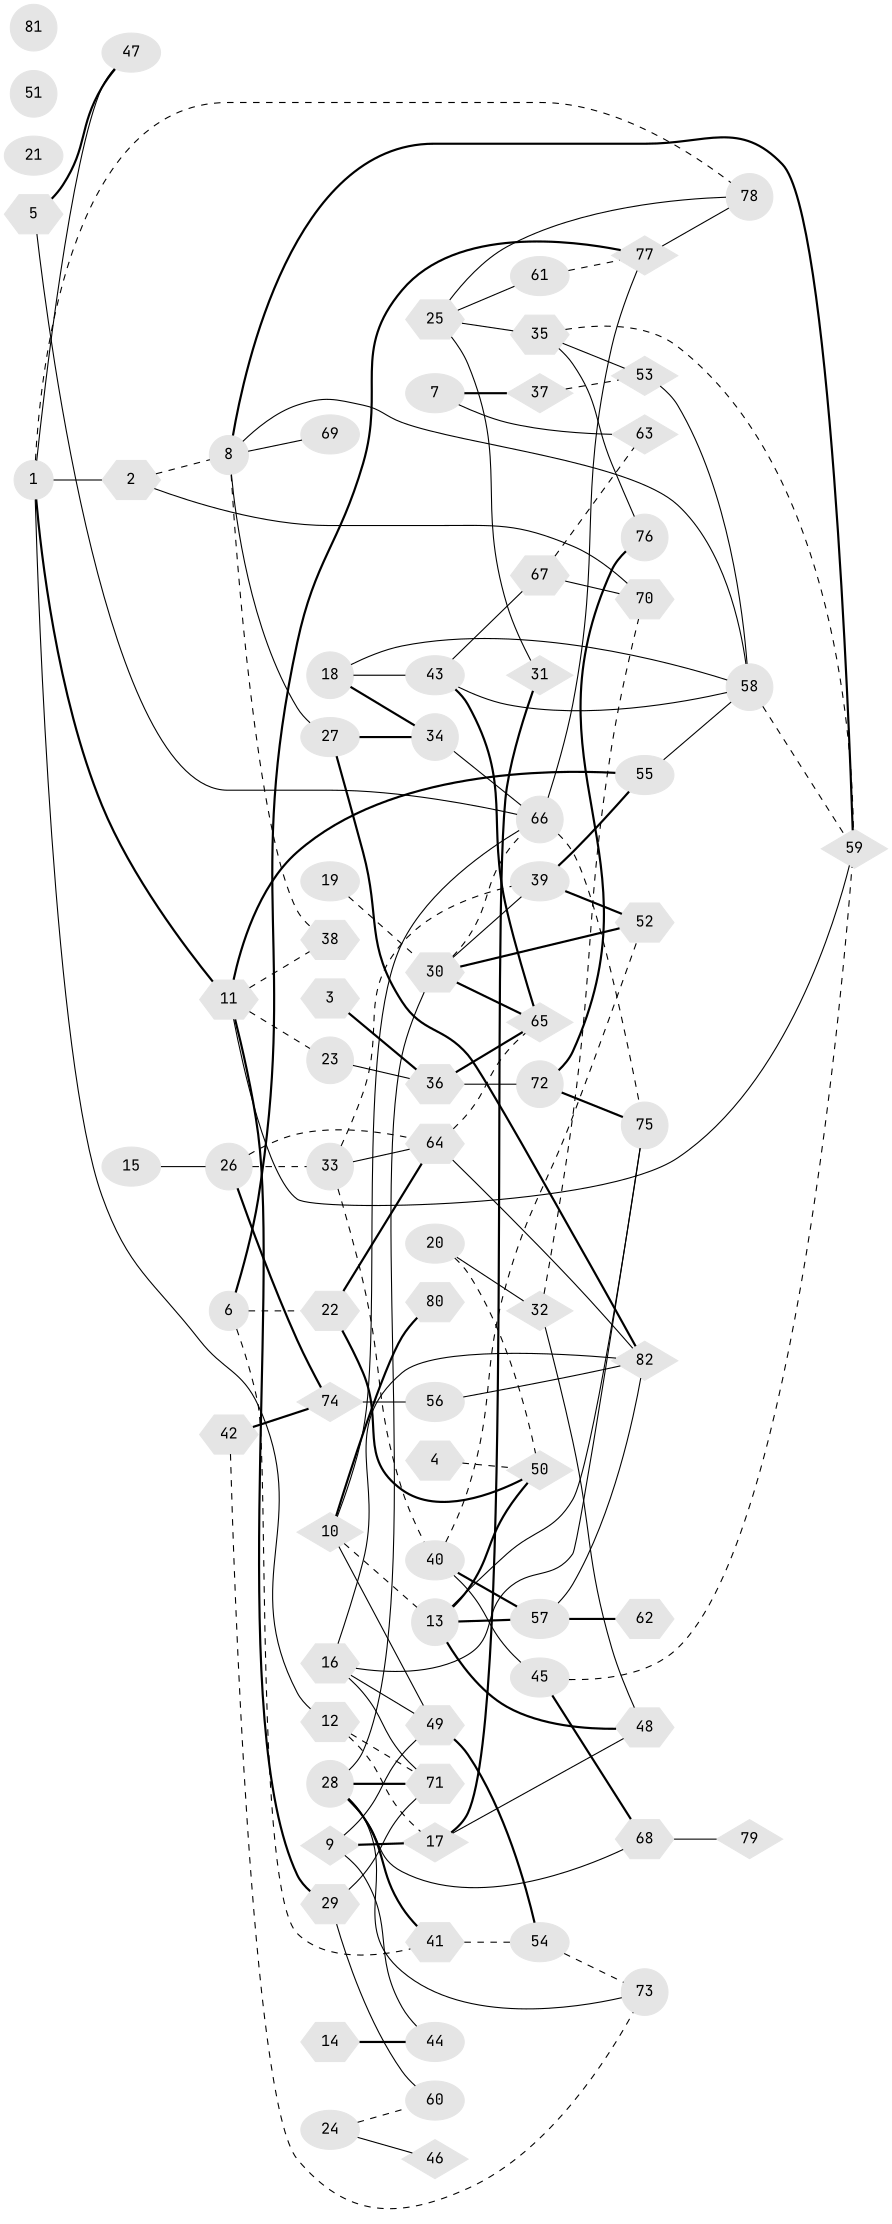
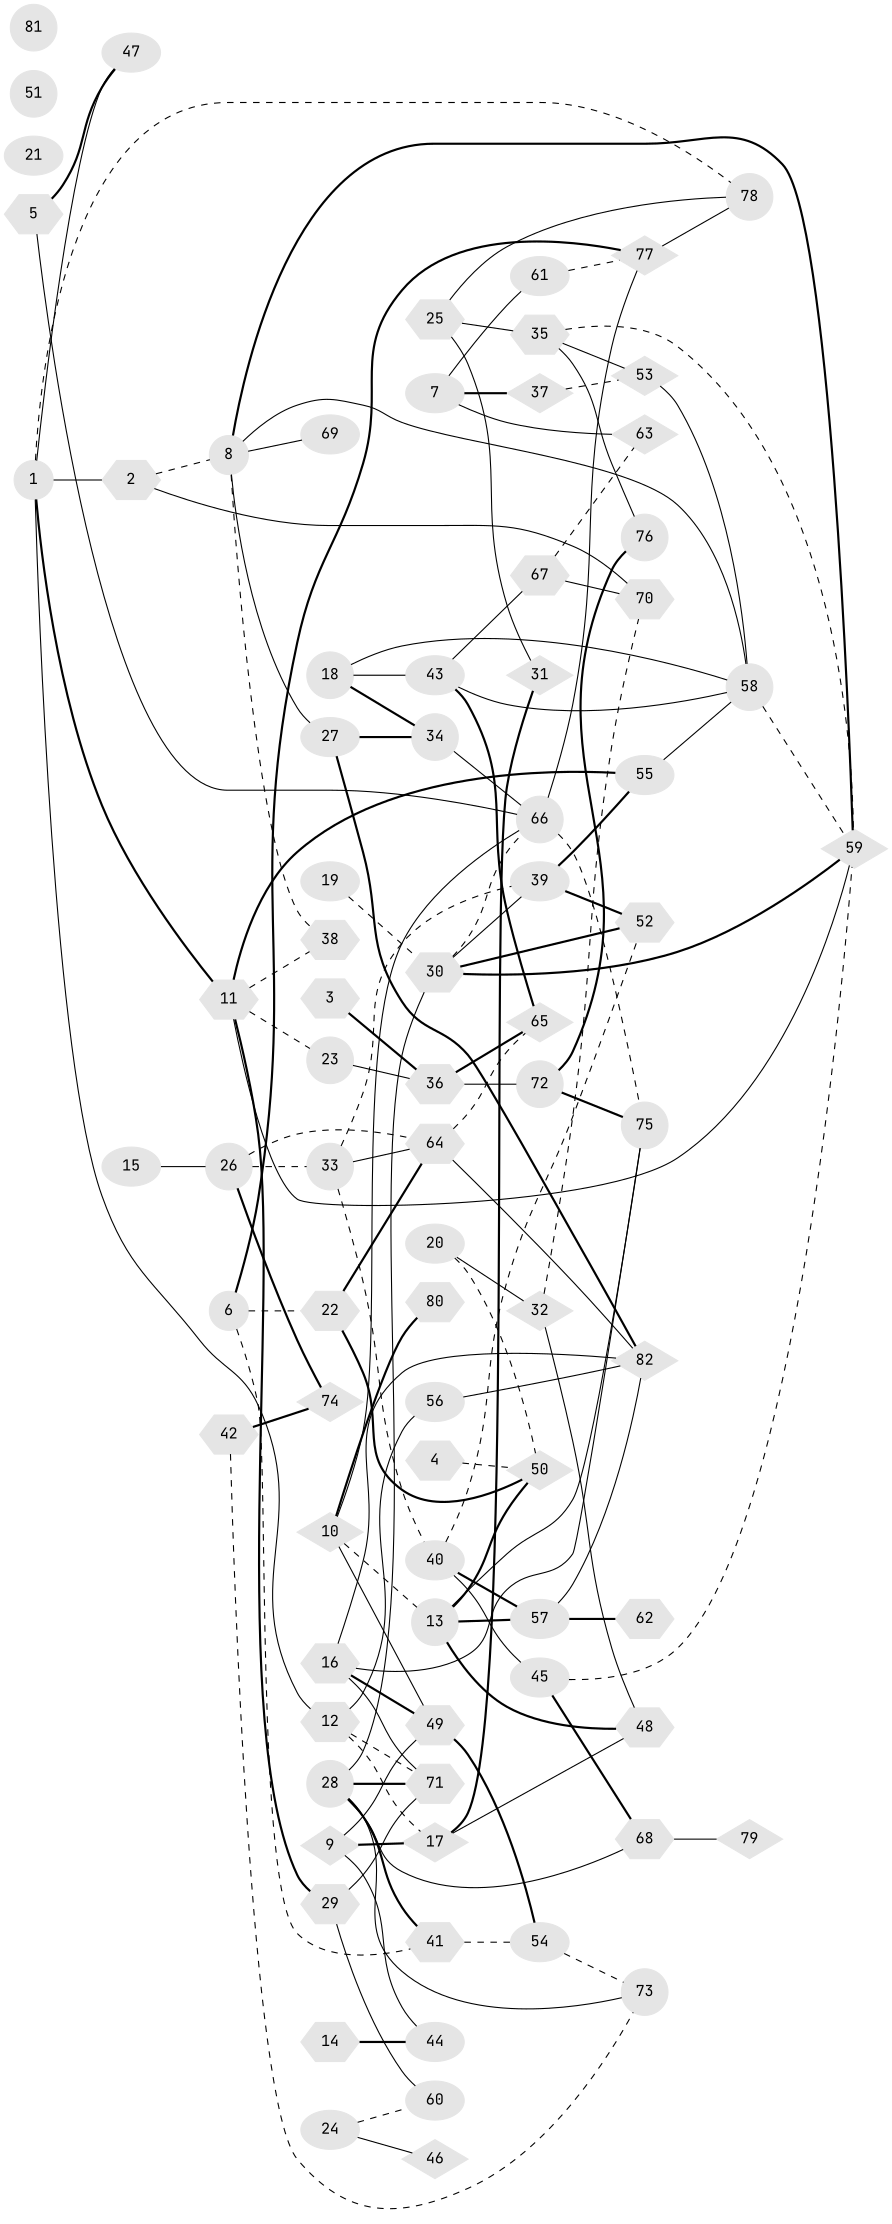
  graph {
    fontname="JetBrains Mono"
    rankdir=LR
    node [color=gray90 fontname="JetBrains Mono" shape=hexagon style=filled]
    edge [fontname="JetBrains Mono" style=solid]
    1 [shape=circle]
    2
    11
    12
    47 [shape=ellipse]
    78 [shape=circle]
    8 [shape=circle]
    70
    38
    59 [shape=diamond]
    23 [shape=circle]
    29
    55 [shape=ellipse]
    17 [shape=diamond]
    56 [shape=ellipse]
    71
    27 [shape=ellipse]
    58 [shape=circle]
    69 [shape=ellipse]
    3
    36
    65 [shape=diamond]
    72 [shape=circle]
    50 [shape=diamond]
    4
    5
    66 [shape=circle]
    77 [shape=diamond]
    75 [shape=circle]
    6 [shape=circle]
    22
    41
    64
    54 [shape=ellipse]
    7 [shape=ellipse]
    37 [shape=diamond]
    63 [shape=diamond]
    53 [shape=diamond]
    82 [shape=diamond]
    34 [shape=circle]
    9 [shape=diamond]
    44 [shape=ellipse]
    49
    48
    31 [shape=diamond]
    10 [shape=diamond]
    13 [shape=circle]
    80
    57 [shape=ellipse]
    60 [shape=ellipse]
    62
    14
    15 [shape=ellipse]
    26 [shape=circle]
    33 [shape=circle]
    74 [shape=diamond]
    16
    18 [shape=circle]
    43 [shape=ellipse]
    67
    19 [shape=ellipse]
    30
    39 [shape=ellipse]
    52
    20 [shape=ellipse]
    32 [shape=diamond]
    21 [shape=ellipse]
    24 [shape=ellipse]
    46 [shape=diamond]
    25
    35
    61 [shape=ellipse]
    76 [shape=circle]
    40 [shape=ellipse]
    28 [shape=circle]
    68
    73 [shape=circle]
    79 [shape=diamond]
    45 [shape=ellipse]
    42
    51 [shape=circle]
    81 [shape=circle]
    1 -- 2
    1 -- 11 [style=bold]
    1 -- 12
    1 -- 47
    1 -- 78 [style=dashed]
    2 -- 8 [style=dashed]
    2 -- 70
    11 -- 38 [style=dashed]
    11 -- 59
    11 -- 23 [style=dashed]
    11 -- 29 [style=bold]
    11 -- 55 [style=bold]
    12 -- 17 [style=dashed]
-   74 -- 56
+   12 -- 56
    12 -- 71 [style=dashed]
    8 -- 38 [style=dashed]
    8 -- 59 [style=bold]
    8 -- 27
    8 -- 58
    8 -- 69
    23 -- 36
    29 -- 71
    29 -- 60
    55 -- 58
    17 -- 48
    17 -- 31 [style=bold]
    56 -- 82
    27 -- 82 [style=bold]
    27 -- 34 [style=bold]
    58 -- 59 [style=dashed]
    3 -- 36 [style=bold]
    36 -- 65 [style=bold]
    36 -- 72
    72 -- 75 [style=bold]
    72 -- 76 [style=bold]
    4 -- 50 [style=dashed]
    5 -- 47 [style=bold]
    5 -- 66
    66 -- 77
    66 -- 75 [style=dashed]
    77 -- 78
    6 -- 77 [style=bold]
    6 -- 22 [style=dashed]
    6 -- 41 [style=dashed]
    22 -- 50 [style=bold]
    22 -- 64 [style=bold]
    41 -- 54 [style=dashed]
    64 -- 65 [style=dashed]
    64 -- 82
    54 -- 73 [style=dashed]
    7 -- 37 [style=bold]
    7 -- 63
    37 -- 53 [style=dashed]
    53 -- 58
    34 -- 66
    9 -- 17 [style=bold]
    9 -- 44
    9 -- 49
    49 -- 54 [style=bold]
    10 -- 66
    10 -- 49
    10 -- 13 [style=dashed]
    10 -- 80 [style=bold]
    13 -- 50 [style=bold]
    13 -- 75
    13 -- 48 [style=bold]
    13 -- 57 [style=bold]
    57 -- 82
    57 -- 62 [style=bold]
    14 -- 44 [style=bold]
    15 -- 26
    26 -- 64 [style=dashed]
    26 -- 33 [style=dashed]
    26 -- 74 [style=bold]
    33 -- 64
    33 -- 39 [style=dashed]
    33 -- 40 [style=dashed]
    16 -- 71
    16 -- 75
    16 -- 82
-   16 -- 49
+   16 -- 49 [style=bold]
    18 -- 58
    18 -- 34 [style=bold]
    18 -- 43
    43 -- 58
    43 -- 65 [style=bold]
    43 -- 67
    67 -- 70
    67 -- 63 [style=dashed]
    19 -- 30 [style=dashed]
-   30 -- 65 [style=bold]
+   30 -- 59 [style=bold]
    30 -- 66 [style=dashed]
    30 -- 39
    30 -- 52 [style=bold]
    39 -- 55 [style=bold]
    39 -- 52 [style=bold]
    20 -- 50 [style=dashed]
    20 -- 32
    32 -- 70 [style=dashed]
    32 -- 48
    24 -- 60 [style=dashed]
    24 -- 46
    25 -- 78
    25 -- 31
    25 -- 35
-   25 -- 61
+   7 -- 61
    35 -- 59 [style=dashed]
    35 -- 53
    35 -- 76
    61 -- 77 [style=dashed]
    40 -- 57 [style=bold]
    40 -- 52 [style=dashed]
    40 -- 45
    28 -- 71 [style=bold]
    28 -- 41 [style=bold]
    28 -- 30
    28 -- 68
    28 -- 73
    68 -- 79
    45 -- 59 [style=dashed]
    45 -- 68 [style=bold]
    42 -- 74 [style=bold]
    42 -- 73 [style=dashed]
  }
